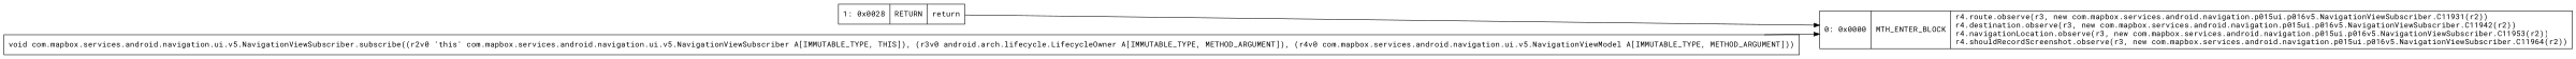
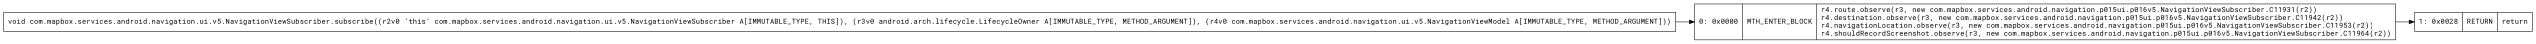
  digraph {
    rankdir=LR
    fontname="Roboto Mono"
    node [shape=record fontname="Roboto Mono"]
    edge [fontname="Roboto Mono"]
    n1 [label="{0\:\ 0x0000|MTH_ENTER_BLOCK\l|r4.route.observe(r3, new com.mapbox.services.android.navigation.p015ui.p016v5.NavigationViewSubscriber.C11931(r2))\lr4.destination.observe(r3, new com.mapbox.services.android.navigation.p015ui.p016v5.NavigationViewSubscriber.C11942(r2))\lr4.navigationLocation.observe(r3, new com.mapbox.services.android.navigation.p015ui.p016v5.NavigationViewSubscriber.C11953(r2))\lr4.shouldRecordScreenshot.observe(r3, new com.mapbox.services.android.navigation.p015ui.p016v5.NavigationViewSubscriber.C11964(r2))\l}"]
    n2 [label="{1\:\ 0x0028|RETURN\l|return\l}"]
    n3 [label="{void com.mapbox.services.android.navigation.ui.v5.NavigationViewSubscriber.subscribe((r2v0 'this' com.mapbox.services.android.navigation.ui.v5.NavigationViewSubscriber A[IMMUTABLE_TYPE, THIS]), (r3v0 android.arch.lifecycle.LifecycleOwner A[IMMUTABLE_TYPE, METHOD_ARGUMENT]), (r4v0 com.mapbox.services.android.navigation.ui.v5.NavigationViewModel A[IMMUTABLE_TYPE, METHOD_ARGUMENT])) }"]
-   n2 -> n1
+   n1 -> n2
    n3 -> n1
  }
